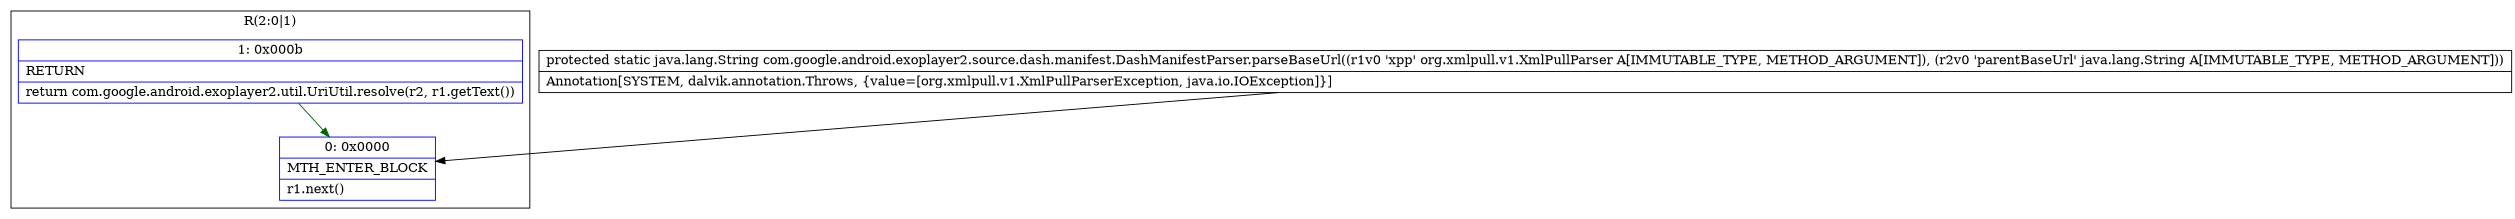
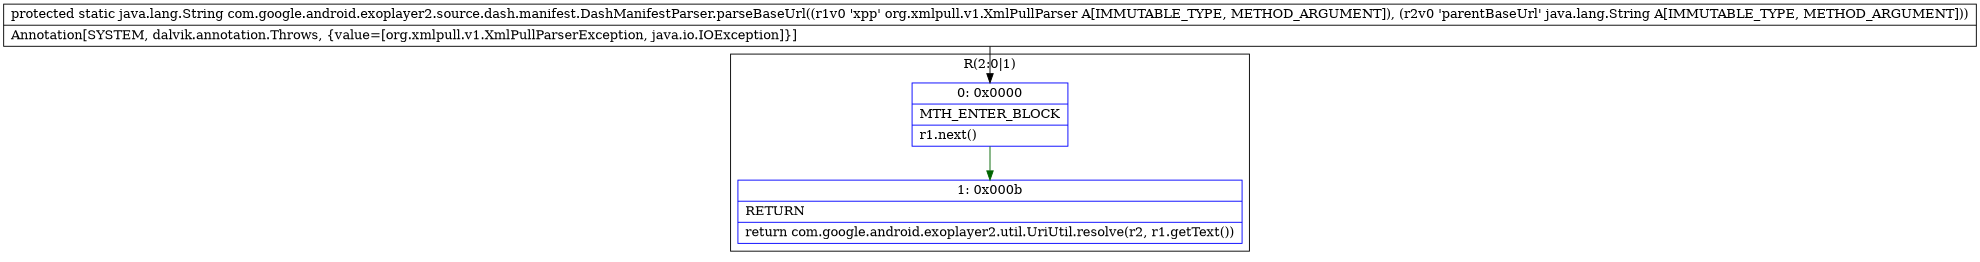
  digraph {
    node [color=blue shape=record]
    n1 [label="{0\:\ 0x0000|MTH_ENTER_BLOCK\l|r1.next()\l}"]
    n2 [label="{1\:\ 0x000b|RETURN\l|return com.google.android.exoplayer2.util.UriUtil.resolve(r2, r1.getText())\l}"]
    n3 [label="{protected static java.lang.String com.google.android.exoplayer2.source.dash.manifest.DashManifestParser.parseBaseUrl((r1v0 'xpp' org.xmlpull.v1.XmlPullParser A[IMMUTABLE_TYPE, METHOD_ARGUMENT]), (r2v0 'parentBaseUrl' java.lang.String A[IMMUTABLE_TYPE, METHOD_ARGUMENT]))  | Annotation[SYSTEM, dalvik.annotation.Throws, \{value=[org.xmlpull.v1.XmlPullParserException, java.io.IOException]\}]\l}" color=""]
    subgraph cluster_1 {
      label="R(2:0|1)"
      n1
      n2
    }
-   n2 -> n1 [color=darkgreen]
+   n1 -> n2 [color=darkgreen]
    n3 -> n1 [color=black]
  }
